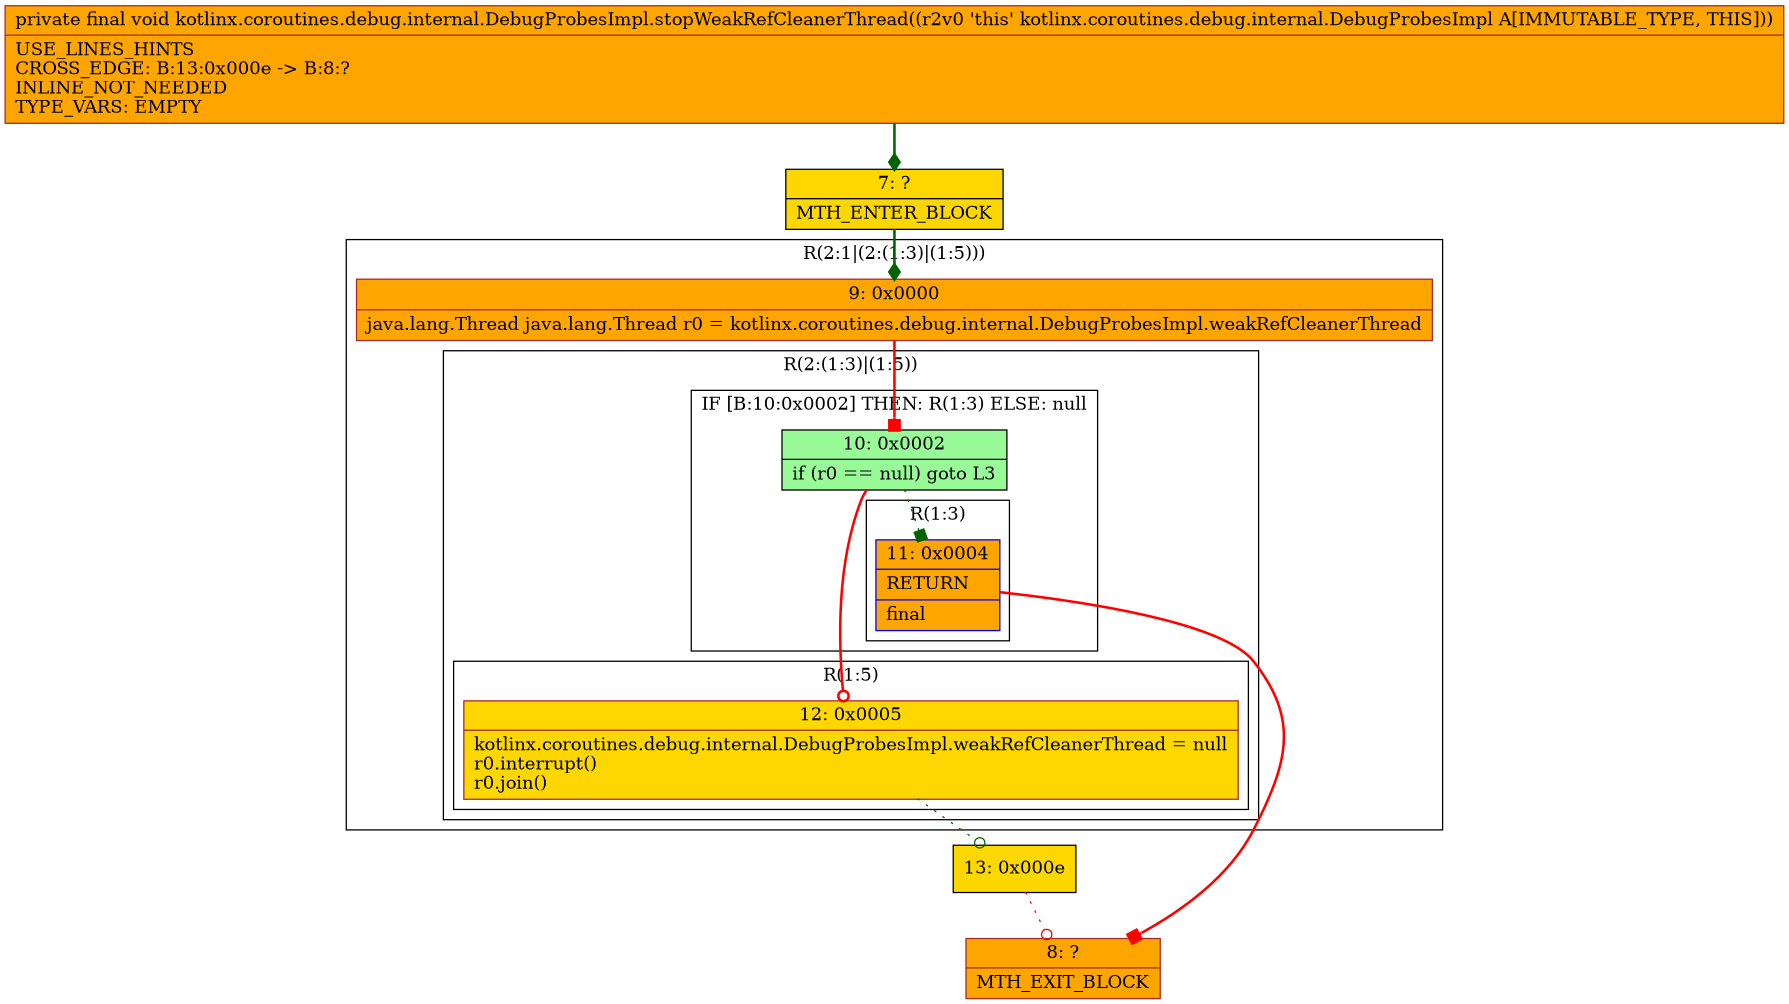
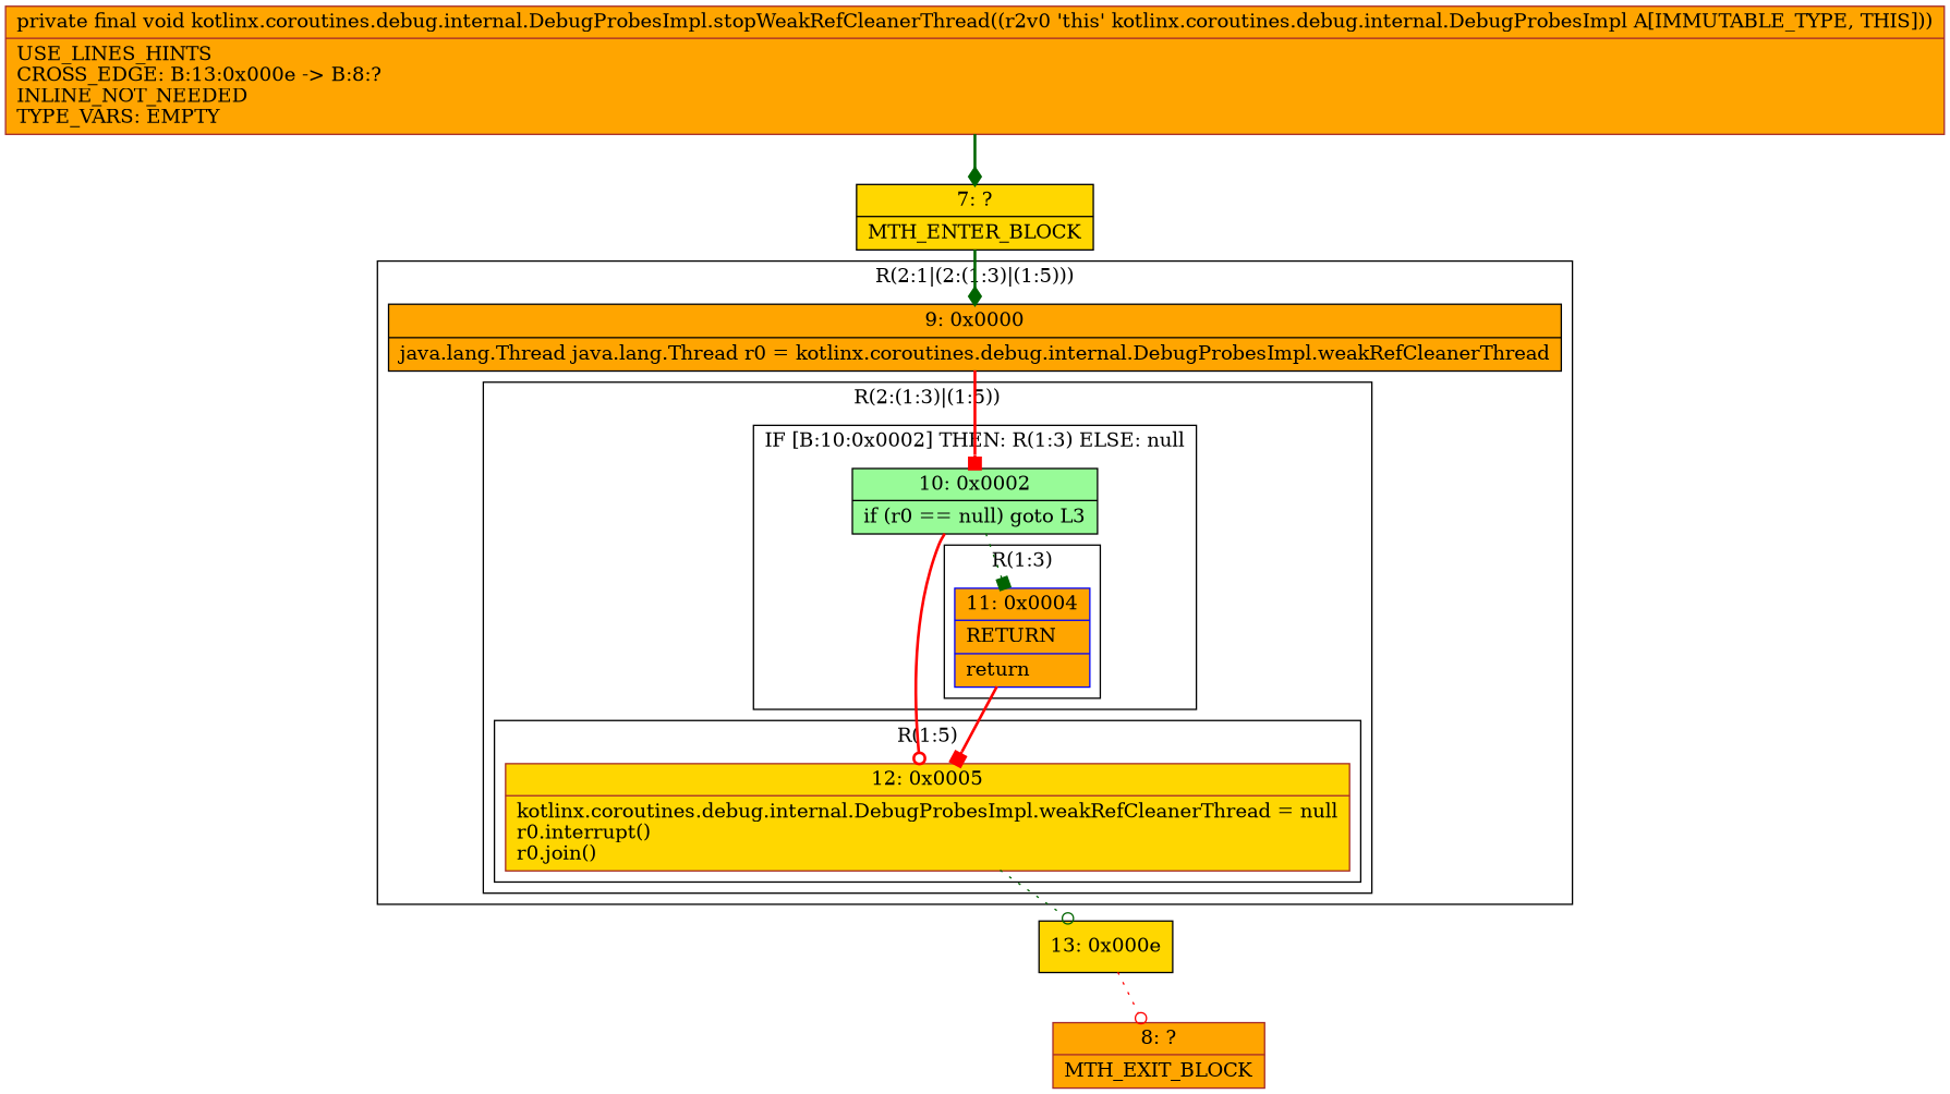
  digraph {
    node [color=brown fillcolor=orange shape=record style=filled]
    edge [arrowhead=box color=red style=bold]
-   n1 [color=blue label="{11\:\ 0x0004|RETURN\l|final\l}"]
+   n1 [color=blue label="{11\:\ 0x0004|RETURN\l|return\l}"]
    n2 [color=black fillcolor=palegreen label="{10\:\ 0x0002|if (r0 == null) goto L3\l}"]
    n3 [fillcolor=gold label="{12\:\ 0x0005|kotlinx.coroutines.debug.internal.DebugProbesImpl.weakRefCleanerThread = null\lr0.interrupt()\lr0.join()\l}"]
-   n4 [label="{9\:\ 0x0000|java.lang.Thread java.lang.Thread r0 = kotlinx.coroutines.debug.internal.DebugProbesImpl.weakRefCleanerThread\l}"]
+   n4 [color=black label="{9\:\ 0x0000|java.lang.Thread java.lang.Thread r0 = kotlinx.coroutines.debug.internal.DebugProbesImpl.weakRefCleanerThread\l}"]
    n5 [label="{8\:\ ?|MTH_EXIT_BLOCK\l}"]
    n6 [color=black fillcolor=gold label="{13\:\ 0x000e}"]
    n7 [color=black fillcolor=gold label="{7\:\ ?|MTH_ENTER_BLOCK\l}"]
    n8 [label="{private final void kotlinx.coroutines.debug.internal.DebugProbesImpl.stopWeakRefCleanerThread((r2v0 'this' kotlinx.coroutines.debug.internal.DebugProbesImpl A[IMMUTABLE_TYPE, THIS]))  | USE_LINES_HINTS\lCROSS_EDGE: B:13:0x000e \-\> B:8:?\lINLINE_NOT_NEEDED\lTYPE_VARS: EMPTY\l}"]
    subgraph cluster_1 {
      label="R(2:1|(2:(1:3)|(1:5)))"
      n4
      subgraph cluster_2 {
        label="R(2:(1:3)|(1:5))"
        subgraph cluster_3 {
          label="IF [B:10:0x0002] THEN: R(1:3) ELSE: null"
          n2
          subgraph cluster_4 {
            label="R(1:3)"
            n1
          }
        }
        subgraph cluster_5 {
          label="R(1:5)"
          n3
        }
      }
    }
-   n1 -> n5
+   n1 -> n3
    n2 -> n1 [color=darkgreen style=dotted]
    n2 -> n3 [arrowhead=odot]
    n3 -> n6 [arrowhead=odot color=darkgreen style=dotted]
    n4 -> n2
    n6 -> n5 [arrowhead=odot style=dotted]
    n7 -> n4 [arrowhead=diamond color=darkgreen]
    n8 -> n7 [arrowhead=diamond color=darkgreen]
  }
